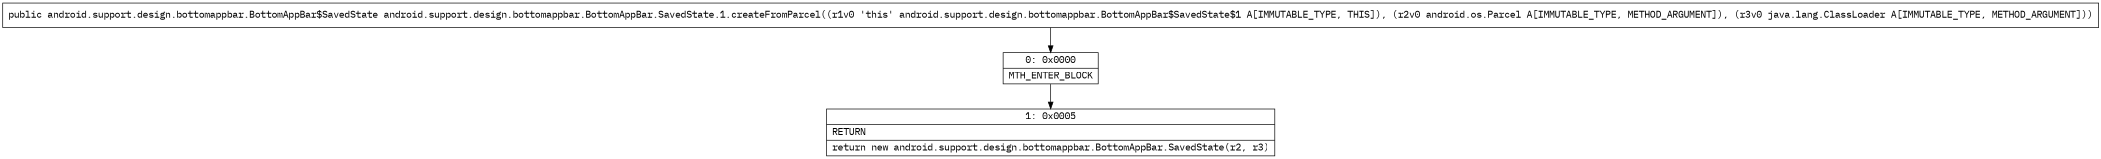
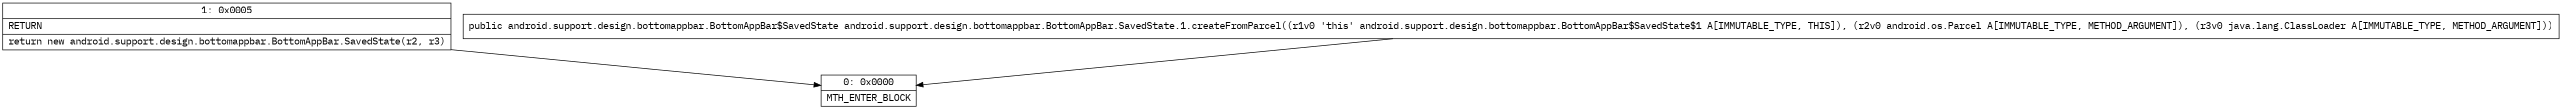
  digraph {
    fontname="IBM Plex Mono"
    node [shape=record fontname="IBM Plex Mono"]
    edge [fontname="IBM Plex Mono"]
    n1 [label="{0\:\ 0x0000|MTH_ENTER_BLOCK\l}"]
    n2 [label="{1\:\ 0x0005|RETURN\l|return new android.support.design.bottomappbar.BottomAppBar.SavedState(r2, r3)\l}"]
    n3 [label="{public android.support.design.bottomappbar.BottomAppBar$SavedState android.support.design.bottomappbar.BottomAppBar.SavedState.1.createFromParcel((r1v0 'this' android.support.design.bottomappbar.BottomAppBar$SavedState$1 A[IMMUTABLE_TYPE, THIS]), (r2v0 android.os.Parcel A[IMMUTABLE_TYPE, METHOD_ARGUMENT]), (r3v0 java.lang.ClassLoader A[IMMUTABLE_TYPE, METHOD_ARGUMENT])) }"]
-   n1 -> n2
+   n2 -> n1
    n3 -> n1
  }
